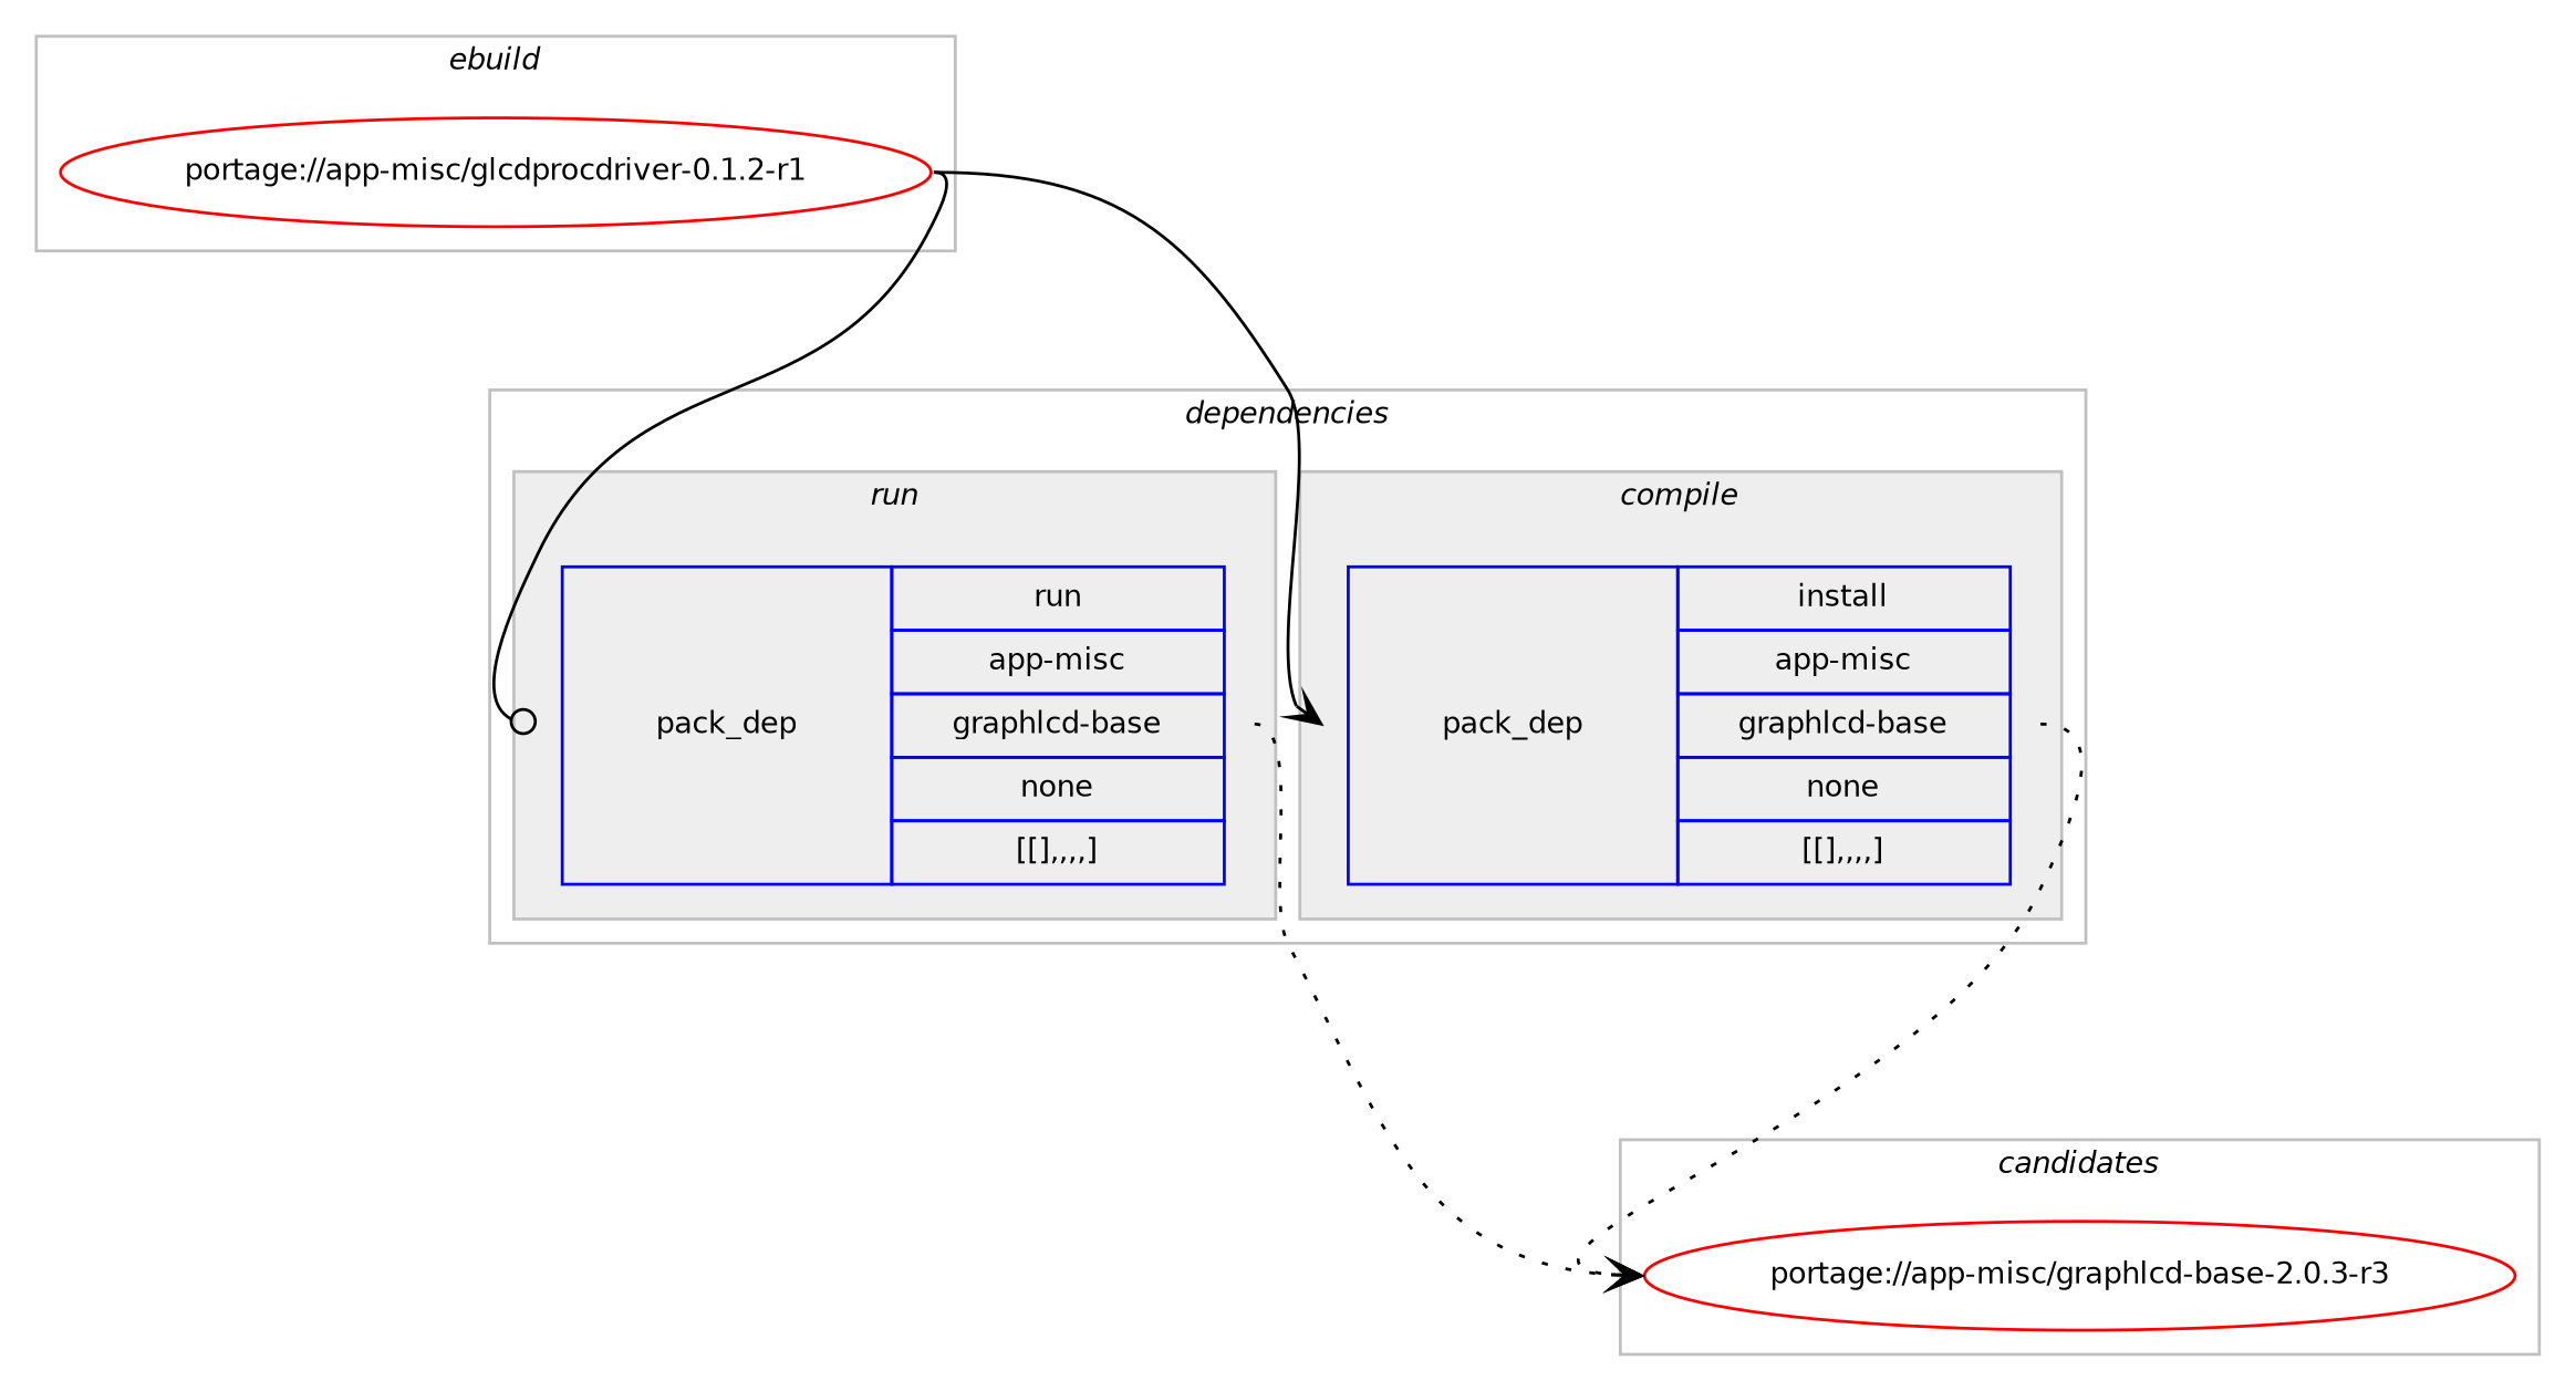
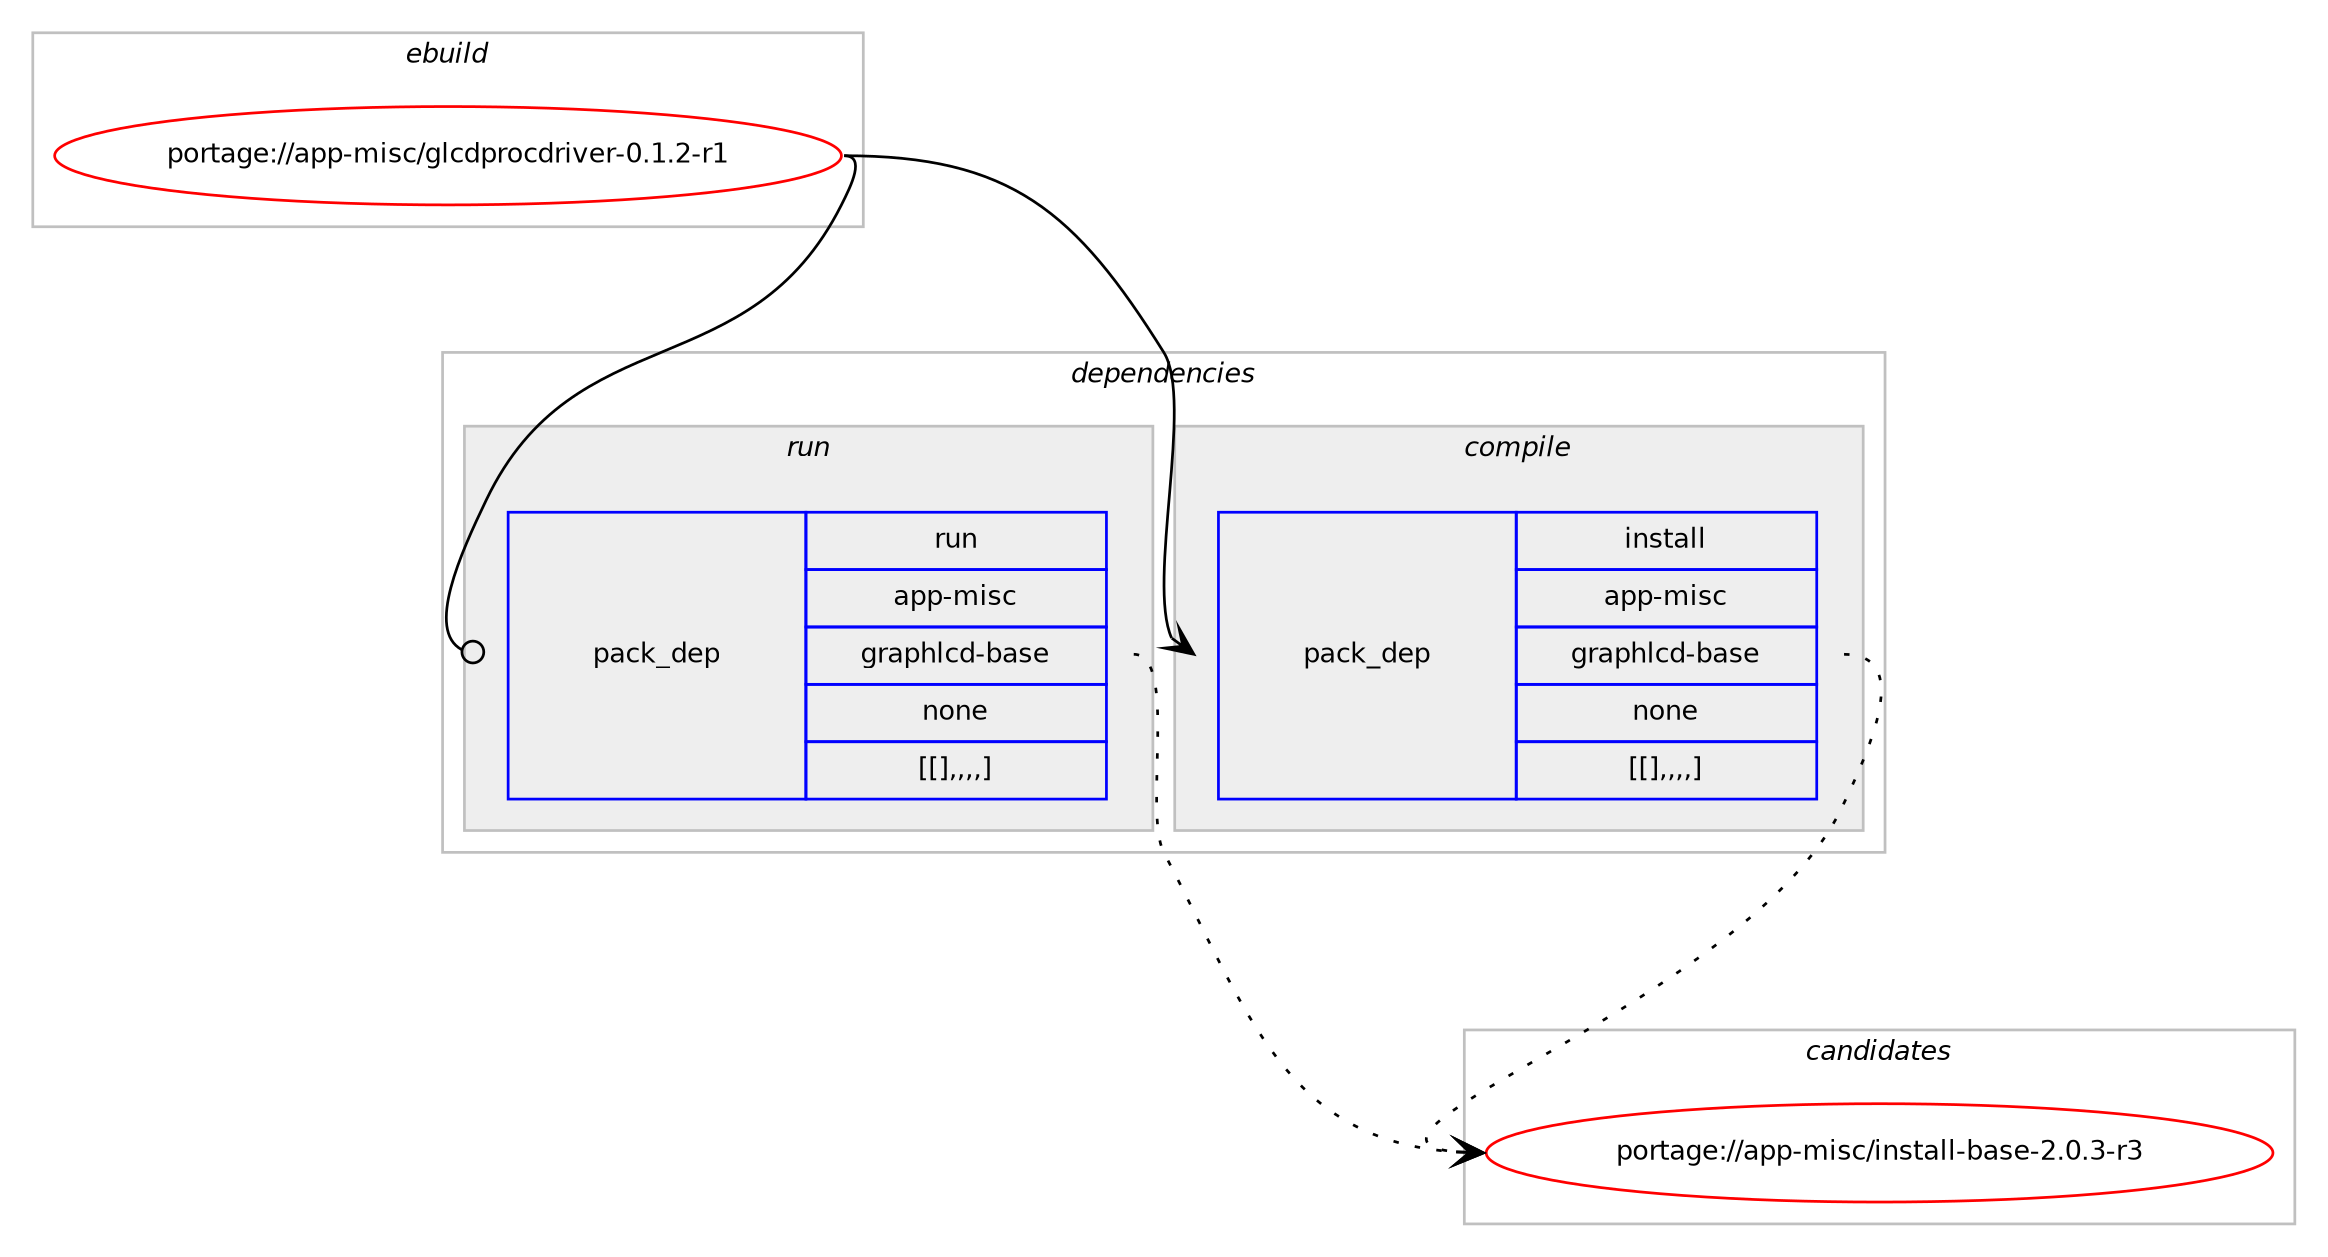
  digraph {
    compound=true
    concentrate=true
    fontname=Helvetica
    fontsize=10
    newrank=true
    rankdir=TB
    ranksep=1.5
    node [color=red fontname=Helvetica fontsize=10]
    edge [arrowhead=vee headport=w style=solid tailport=e weight=20]
    n1 [label="portage://app-misc/glcdprocdriver-0.1.2-r1" width=4]
    n2 [color=blue label=<<TABLE BORDER="0" CELLBORDER="1" CELLSPACING="0" CELLPADDING="4" WIDTH="220"><TR><TD ROWSPAN="6" CELLPADDING="30">pack_dep</TD></TR><TR><TD WIDTH="110">install</TD></TR><TR><TD>app-misc</TD></TR><TR><TD>graphlcd-base</TD></TR><TR><TD>none</TD></TR><TR><TD>[[],,,,]</TD></TR></TABLE>> shape=none]
    n3 [color=blue label=<<TABLE BORDER="0" CELLBORDER="1" CELLSPACING="0" CELLPADDING="4" WIDTH="220"><TR><TD ROWSPAN="6" CELLPADDING="30">pack_dep</TD></TR><TR><TD WIDTH="110">run</TD></TR><TR><TD>app-misc</TD></TR><TR><TD>graphlcd-base</TD></TR><TR><TD>none</TD></TR><TR><TD>[[],,,,]</TD></TR></TABLE>> shape=none]
-   n4 [label="portage://app-misc/graphlcd-base-2.0.3-r3" width=4]
+   n4 [label="portage://app-misc/install-base-2.0.3-r3" width=4]
    subgraph cluster_1 {
      color=gray
      label=<<i>ebuild</i>>
      n1
    }
    subgraph cluster_2 {
      color=gray
      label=<<i>dependencies</i>>
      subgraph cluster_3 {
        color=gray
        fillcolor="#eeeeee"
        label=<<i>compile</i>>
        style=filled
        subgraph sub_4 {
          color=gray
          fillcolor="#eeeeee"
          label=<<i>compile</i>>
          style=filled
          n2
        }
      }
      subgraph cluster_5 {
        color=gray
        fillcolor="#eeeeee"
        label=<<i>compile and run</i>>
        style=filled
      }
      subgraph cluster_6 {
        color=gray
        fillcolor="#eeeeee"
        label=<<i>run</i>>
        style=filled
        subgraph sub_7 {
          color=gray
          fillcolor="#eeeeee"
          label=<<i>run</i>>
          style=filled
          n3
        }
      }
    }
    subgraph cluster_8 {
      color=gray
      label=<<i>candidates</i>>
      rank=same
      subgraph sub_9 {
        color=black
        label=<<i>candidates</i>>
        nodesep=1
        rank=same
        n4
      }
      subgraph sub_10 {
        color=black
        label=<<i>candidates</i>>
        nodesep=1
        rank=same
        n4
      }
    }
    n1 -> n2
    n1 -> n3 [arrowhead=odot]
    n2 -> n4 [style=dotted weight=100]
    n3 -> n4 [style=dotted weight=100]
  }
